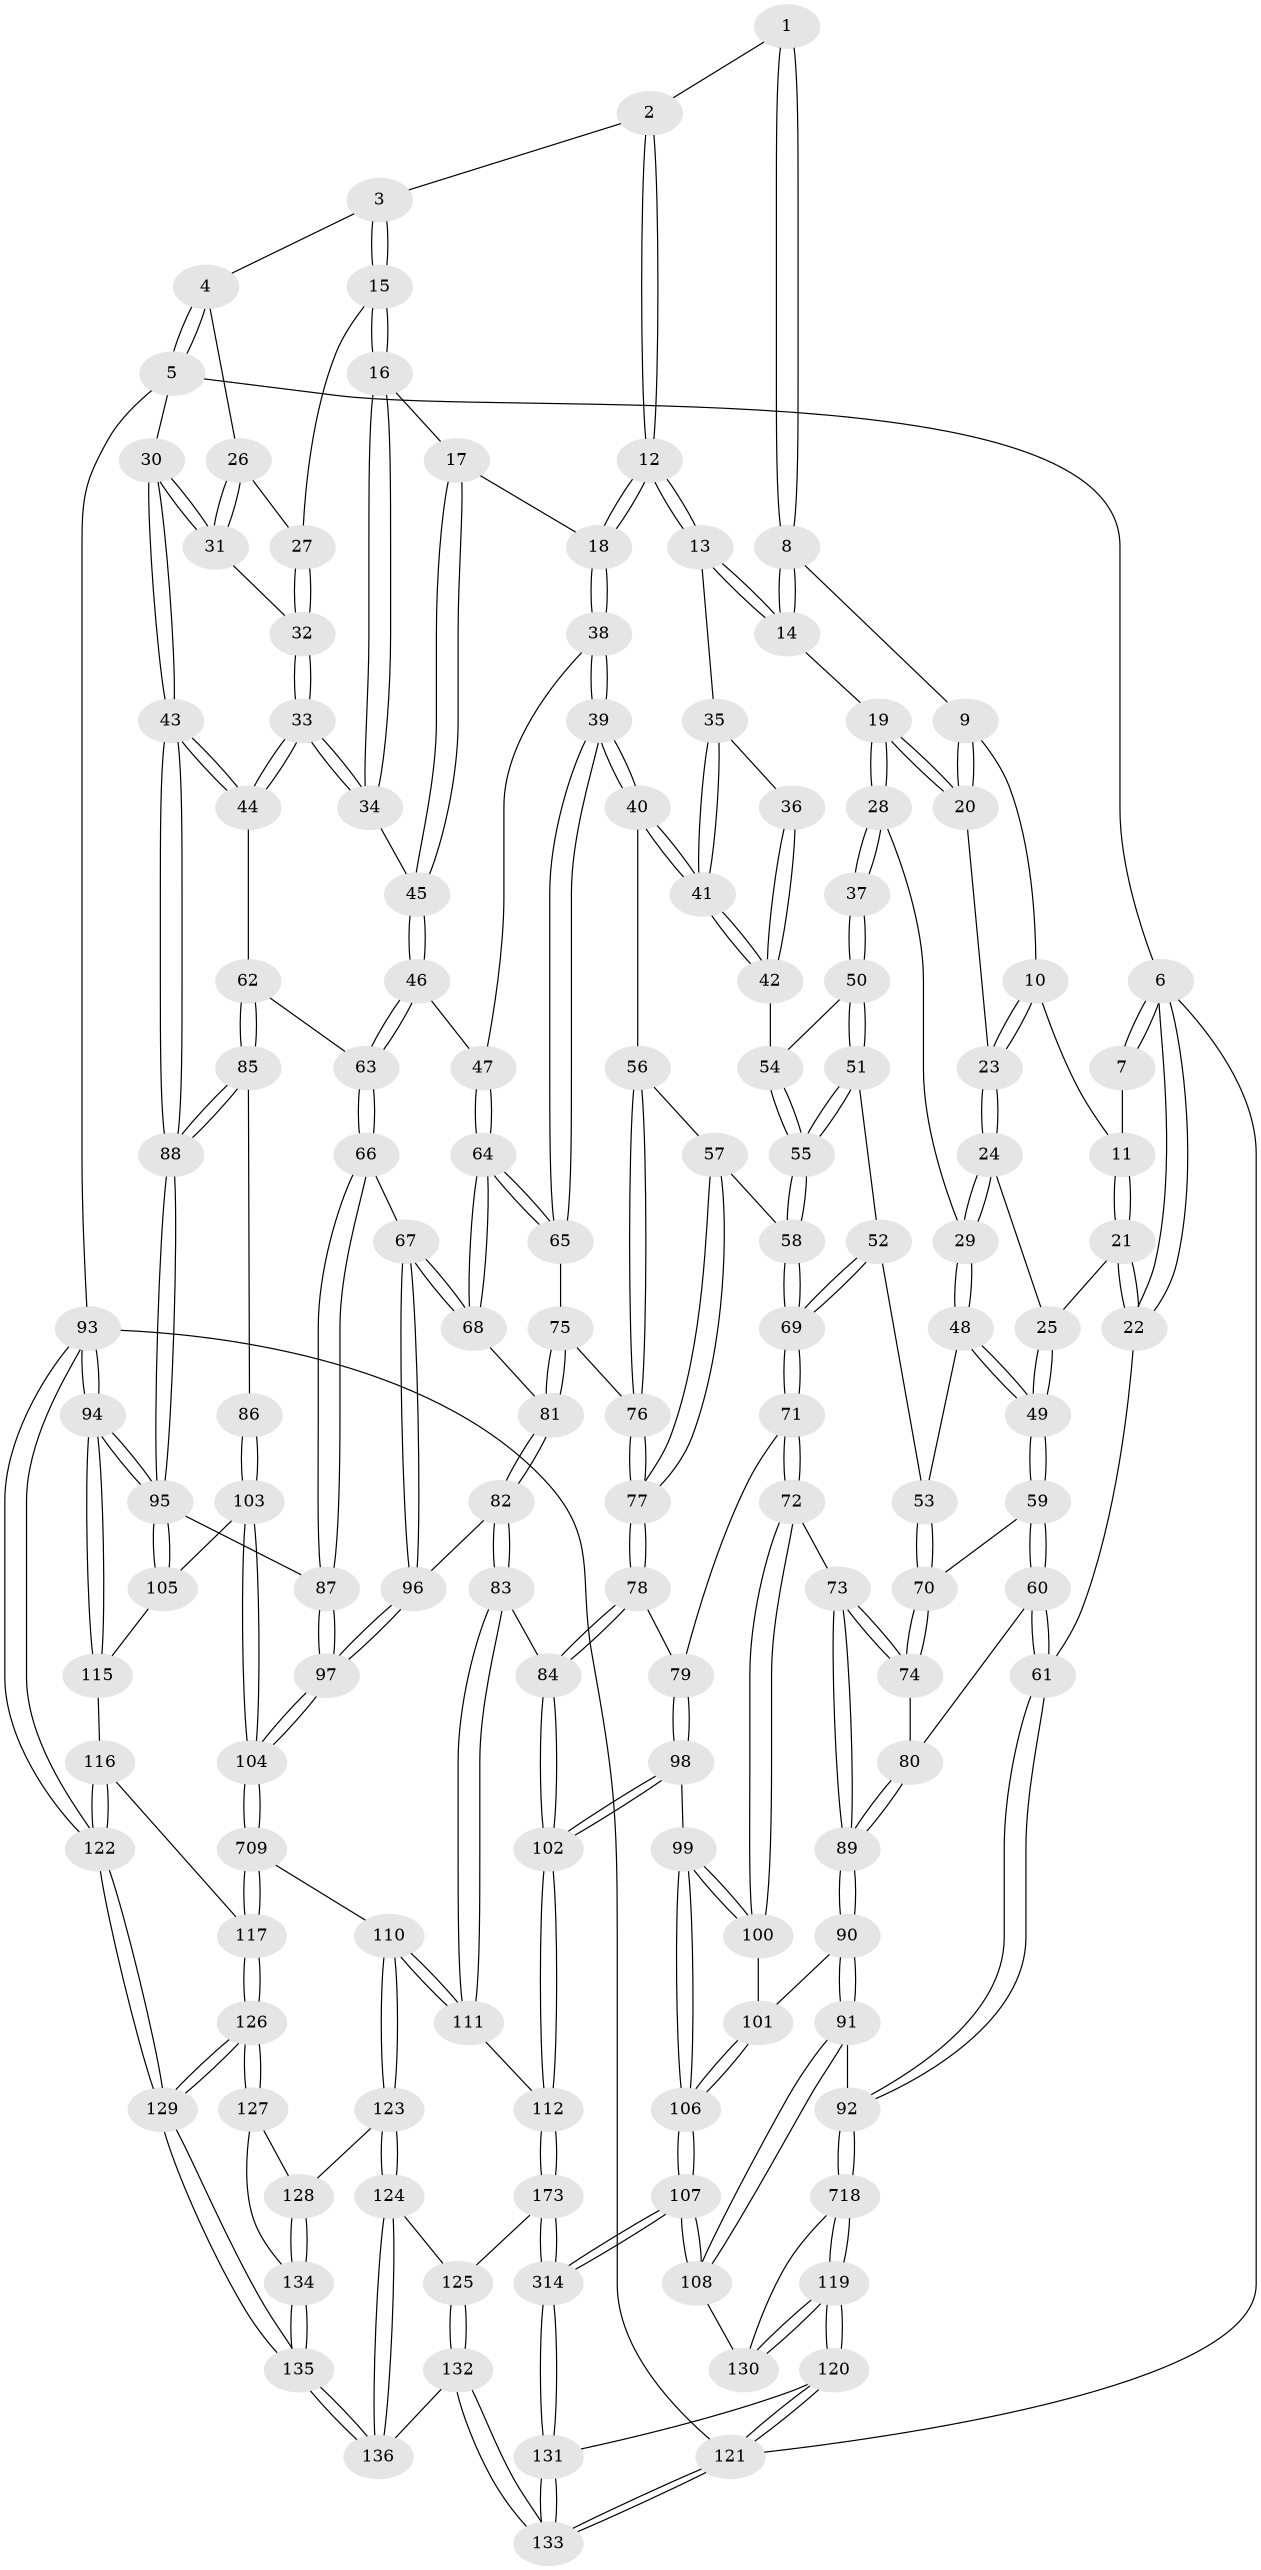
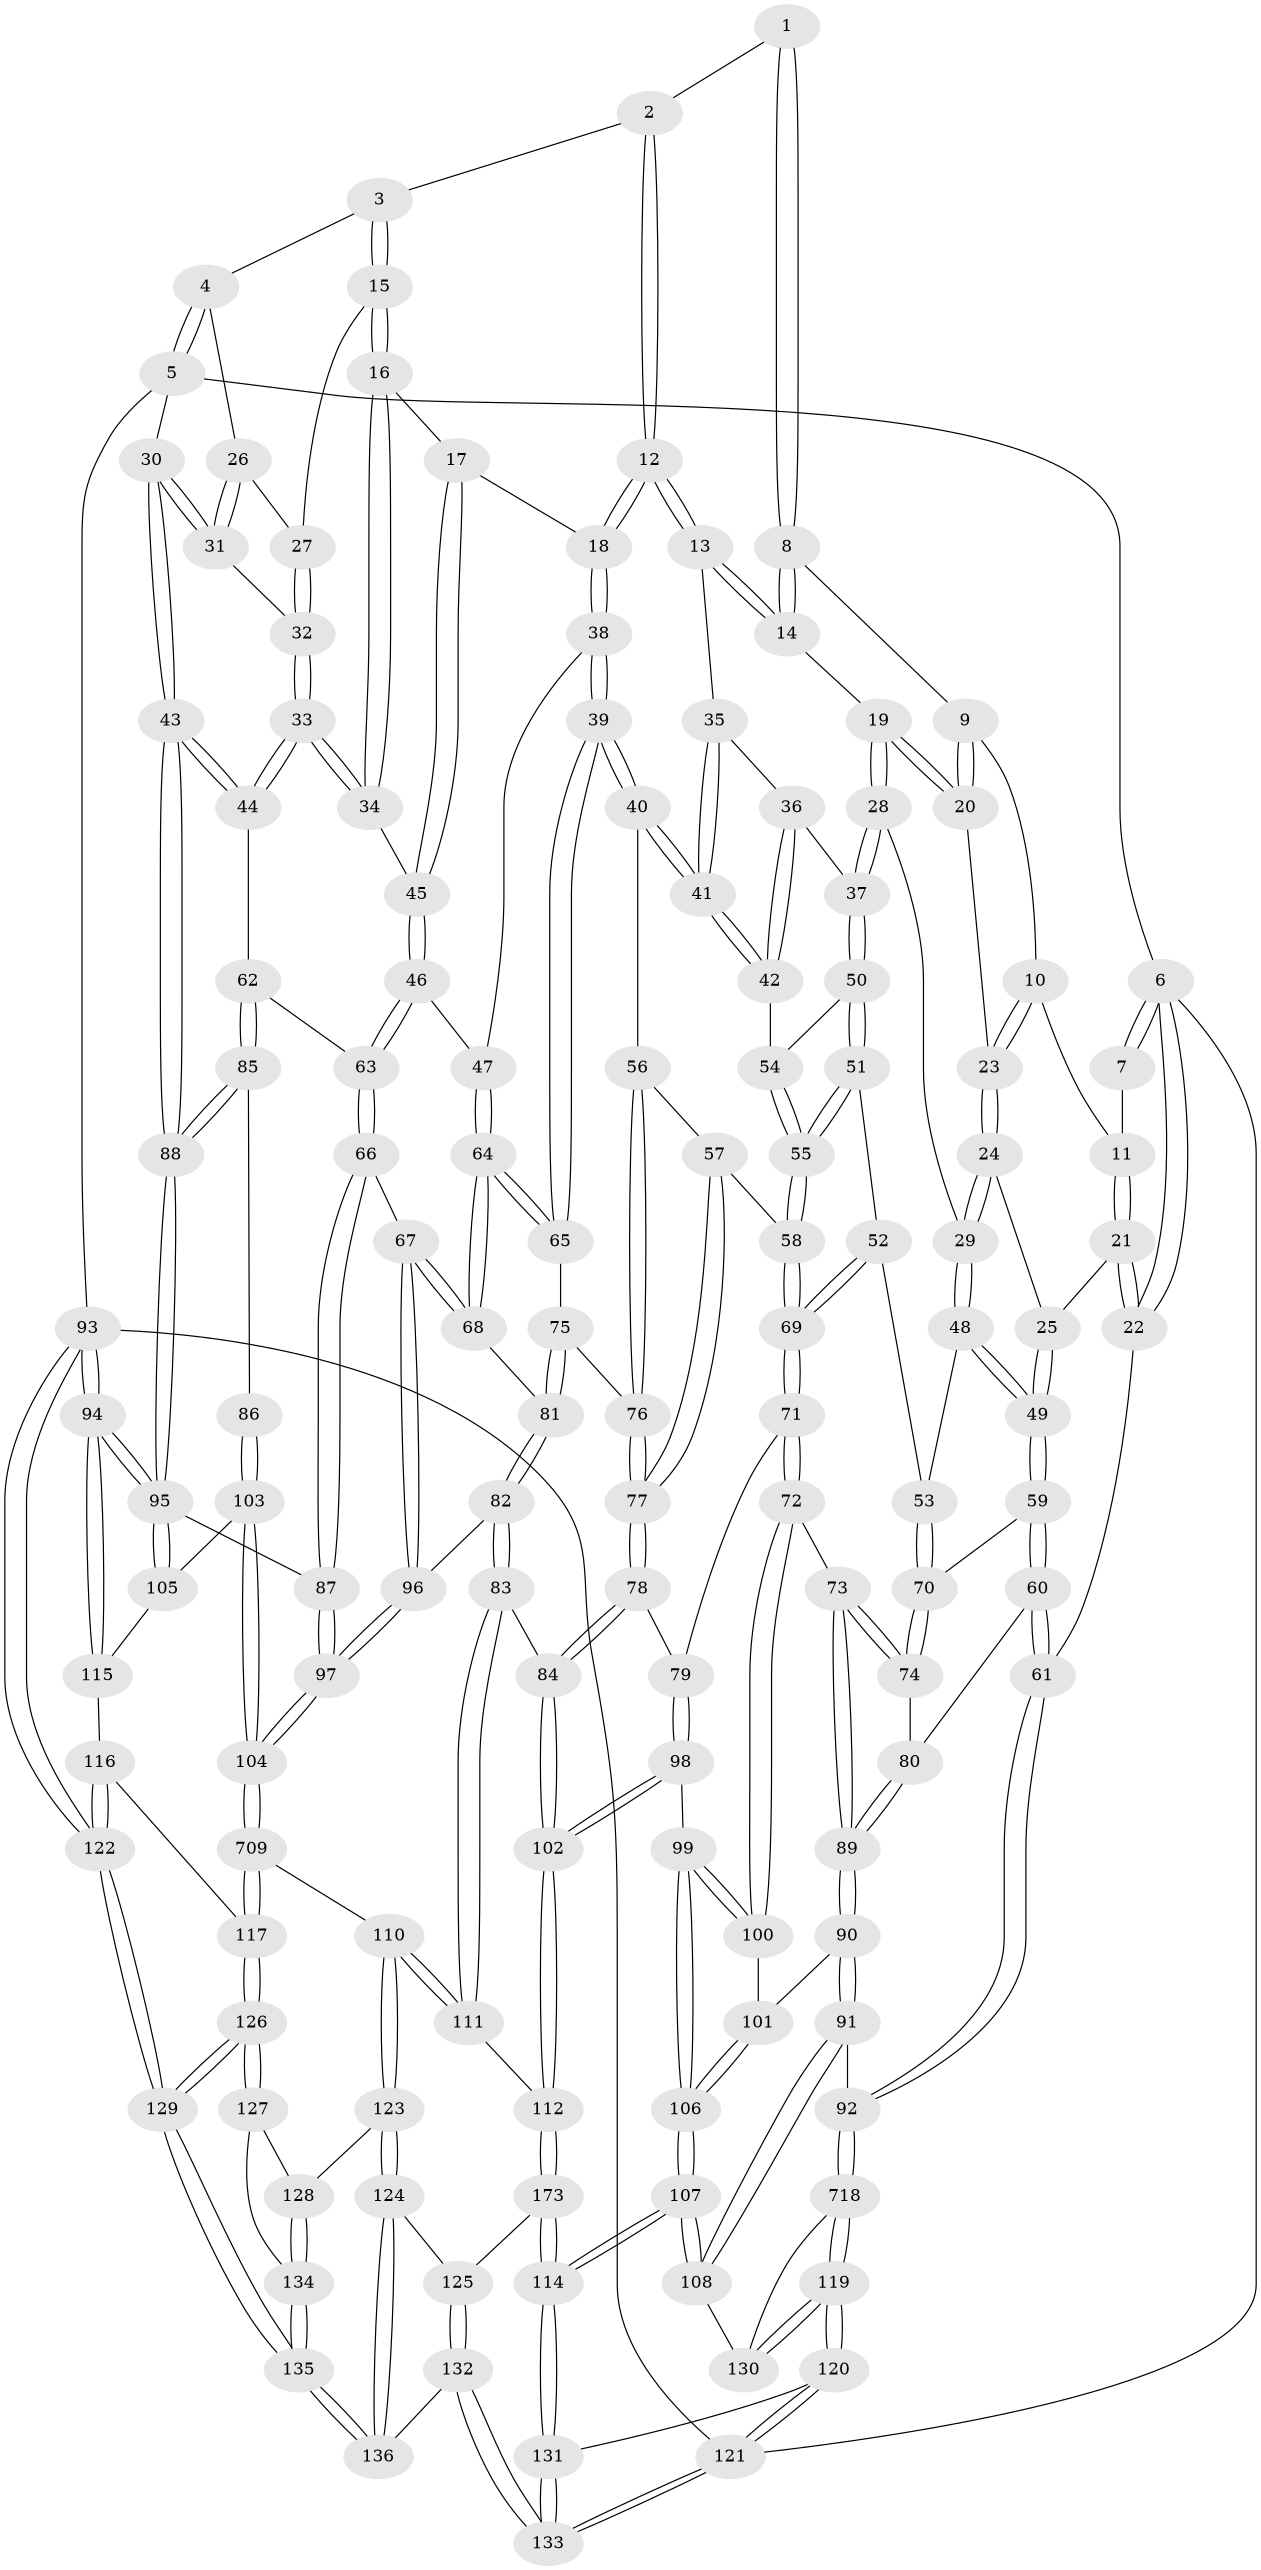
  graph {
    node [color=gray90 style=filled]
    1
    2
    8
    3
    12
    9
    14
    4
    15
    13
    18
    5
    26
    16
    27
    6
    30
    93
    31
    7
    22
    121
    43
    94
    122
    11
    61
    133
    21
    10
    20
    19
    23
    24
    25
    35
    38
    36
    41
    28
    17
    34
    32
    45
    46
    39
    47
    29
    37
    49
    92
    48
    59
    33
    50
    53
    44
    88
    62
    42
    54
    51
    40
    65
    64
    56
    75
    57
    76
    55
    95
    63
    85
    66
    68
    70
    60
    52
    69
    58
    71
    74
    77
    78
    80
    89
    n87 [label=718]
    86
    67
    87
    81
    96
    97
    82
    72
    79
    73
    100
    98
    101
    90
    84
    102
    99
    83
    111
    112
    103
    105
    104
    91
    108
    106
    130
    119
    115
    129
    116
    n119 [label=709]
    107
    n121 [label=173]
    110
    117
-   114 [label=314]
+   114
    131
    123
    126
    124
    128
    125
    132
    127
    120
    135
    136
    134
    1 -- 2
    1 -- 8
    1 -- 8
    2 -- 3
    2 -- 12
    2 -- 12
    8 -- 9
    8 -- 14
    8 -- 14
    3 -- 4
    3 -- 15
    3 -- 15
    12 -- 13
    12 -- 13
    12 -- 18
    12 -- 18
    9 -- 10
    9 -- 20
    9 -- 20
    14 -- 19
    4 -- 5
    4 -- 5
    4 -- 26
    15 -- 16
    15 -- 16
    15 -- 27
    13 -- 14
    13 -- 14
    13 -- 35
    18 -- 38
    18 -- 38
    5 -- 6
    5 -- 30
    5 -- 93
    26 -- 27
    26 -- 31
    26 -- 31
    16 -- 17
    16 -- 34
    16 -- 34
    27 -- 32
    27 -- 32
    6 -- 7
    6 -- 7
    6 -- 22
    6 -- 22
    6 -- 121
    30 -- 31
    30 -- 31
    30 -- 43
    30 -- 43
    93 -- 121
    93 -- 94
    93 -- 94
    93 -- 122
    93 -- 122
    31 -- 32
    7 -- 11
    22 -- 61
    121 -- 133
    121 -- 133
    43 -- 44
    43 -- 44
    43 -- 88
    43 -- 88
    94 -- 95
    94 -- 95
    94 -- 115
    94 -- 115
    122 -- 129
    122 -- 129
    11 -- 21
    11 -- 21
    61 -- 92
    61 -- 92
    21 -- 22
    21 -- 22
    21 -- 25
    10 -- 11
    10 -- 23
    10 -- 23
    20 -- 23
    19 -- 20
    19 -- 20
    19 -- 28
    19 -- 28
    23 -- 24
    23 -- 24
    24 -- 25
    24 -- 29
    24 -- 29
    25 -- 49
    25 -- 49
    35 -- 36
    35 -- 41
    35 -- 41
    38 -- 39
    38 -- 39
    38 -- 47
+   36 -- 37
    36 -- 42
    36 -- 42
    41 -- 42
    41 -- 42
    28 -- 29
    28 -- 37
    28 -- 37
    17 -- 18
    17 -- 45
    17 -- 45
    34 -- 45
    32 -- 33
    32 -- 33
    45 -- 46
    45 -- 46
    46 -- 47
    46 -- 63
    46 -- 63
    39 -- 40
    39 -- 40
    39 -- 65
    39 -- 65
    47 -- 64
    47 -- 64
    29 -- 48
    29 -- 48
    37 -- 50
    37 -- 50
    49 -- 59
    49 -- 59
    92 -- n87
    92 -- n87
    48 -- 49
    48 -- 49
    48 -- 53
    59 -- 70
    59 -- 60
    59 -- 60
    33 -- 34
    33 -- 34
    33 -- 44
    33 -- 44
    50 -- 54
    50 -- 51
    50 -- 51
    53 -- 70
    53 -- 70
    44 -- 62
    88 -- 95
    88 -- 95
    62 -- 63
    62 -- 85
    62 -- 85
    42 -- 54
    54 -- 55
    54 -- 55
    51 -- 55
    51 -- 55
    51 -- 52
    40 -- 41
    40 -- 41
    40 -- 56
    65 -- 75
    64 -- 65
    64 -- 65
    64 -- 68
    64 -- 68
    56 -- 57
    56 -- 76
    56 -- 76
    75 -- 76
    75 -- 81
    75 -- 81
    57 -- 58
    57 -- 77
    57 -- 77
    76 -- 77
    76 -- 77
    55 -- 58
    55 -- 58
    95 -- 87
    95 -- 105
    95 -- 105
    63 -- 66
    63 -- 66
    85 -- 88
    85 -- 88
    85 -- 86
    66 -- 67
    66 -- 87
    66 -- 87
    68 -- 81
    70 -- 74
    70 -- 74
    60 -- 61
    60 -- 61
    60 -- 80
    52 -- 53
    52 -- 69
    52 -- 69
    69 -- 71
    69 -- 71
    58 -- 69
    58 -- 69
    71 -- 72
    71 -- 72
    71 -- 79
    74 -- 80
    77 -- 78
    77 -- 78
    78 -- 79
    78 -- 84
    78 -- 84
    80 -- 89
    80 -- 89
    89 -- 90
    89 -- 90
    n87 -- 130
    n87 -- 119
    n87 -- 119
    86 -- 103
    86 -- 103
    67 -- 68
    67 -- 68
    67 -- 96
    67 -- 96
    87 -- 97
    87 -- 97
    81 -- 82
    81 -- 82
    96 -- 97
    96 -- 97
    97 -- 104
    97 -- 104
    82 -- 96
    82 -- 83
    82 -- 83
    72 -- 73
    72 -- 100
    72 -- 100
    79 -- 98
    79 -- 98
    73 -- 74
    73 -- 74
    73 -- 89
    73 -- 89
    100 -- 101
    98 -- 102
    98 -- 102
    98 -- 99
    101 -- 106
    101 -- 106
    90 -- 101
    90 -- 91
    90 -- 91
    84 -- 102
    84 -- 102
    102 -- 112
    102 -- 112
    99 -- 100
    99 -- 100
    99 -- 106
    99 -- 106
    83 -- 84
    83 -- 111
    83 -- 111
    111 -- 112
    112 -- n121
    112 -- n121
    103 -- 105
    103 -- 104
    103 -- 104
    105 -- 115
    104 -- n119
    104 -- n119
    91 -- 92
    91 -- 108
    91 -- 108
    108 -- 130
    106 -- 107
    106 -- 107
    119 -- 130
    119 -- 130
    119 -- 120
    119 -- 120
    115 -- 116
    129 -- 135
    129 -- 135
    116 -- 122
    116 -- 122
    116 -- 117
    n119 -- 110
    n119 -- 117
    n119 -- 117
    107 -- 108
    107 -- 108
    107 -- 114
    107 -- 114
    n121 -- 114
    n121 -- 114
    n121 -- 125
    110 -- 111
    110 -- 111
    110 -- 123
    110 -- 123
    117 -- 126
    117 -- 126
    114 -- 131
    114 -- 131
    131 -- 133
    131 -- 133
    123 -- 124
    123 -- 124
    123 -- 128
    126 -- 129
    126 -- 129
    126 -- 127
    126 -- 127
    124 -- 125
    124 -- 136
    124 -- 136
    128 -- 134
    128 -- 134
    125 -- 132
    125 -- 132
    132 -- 133
    132 -- 133
    132 -- 136
    127 -- 128
    127 -- 134
    120 -- 121
    120 -- 121
    120 -- 131
    135 -- 136
    135 -- 136
    134 -- 135
    134 -- 135
  }
